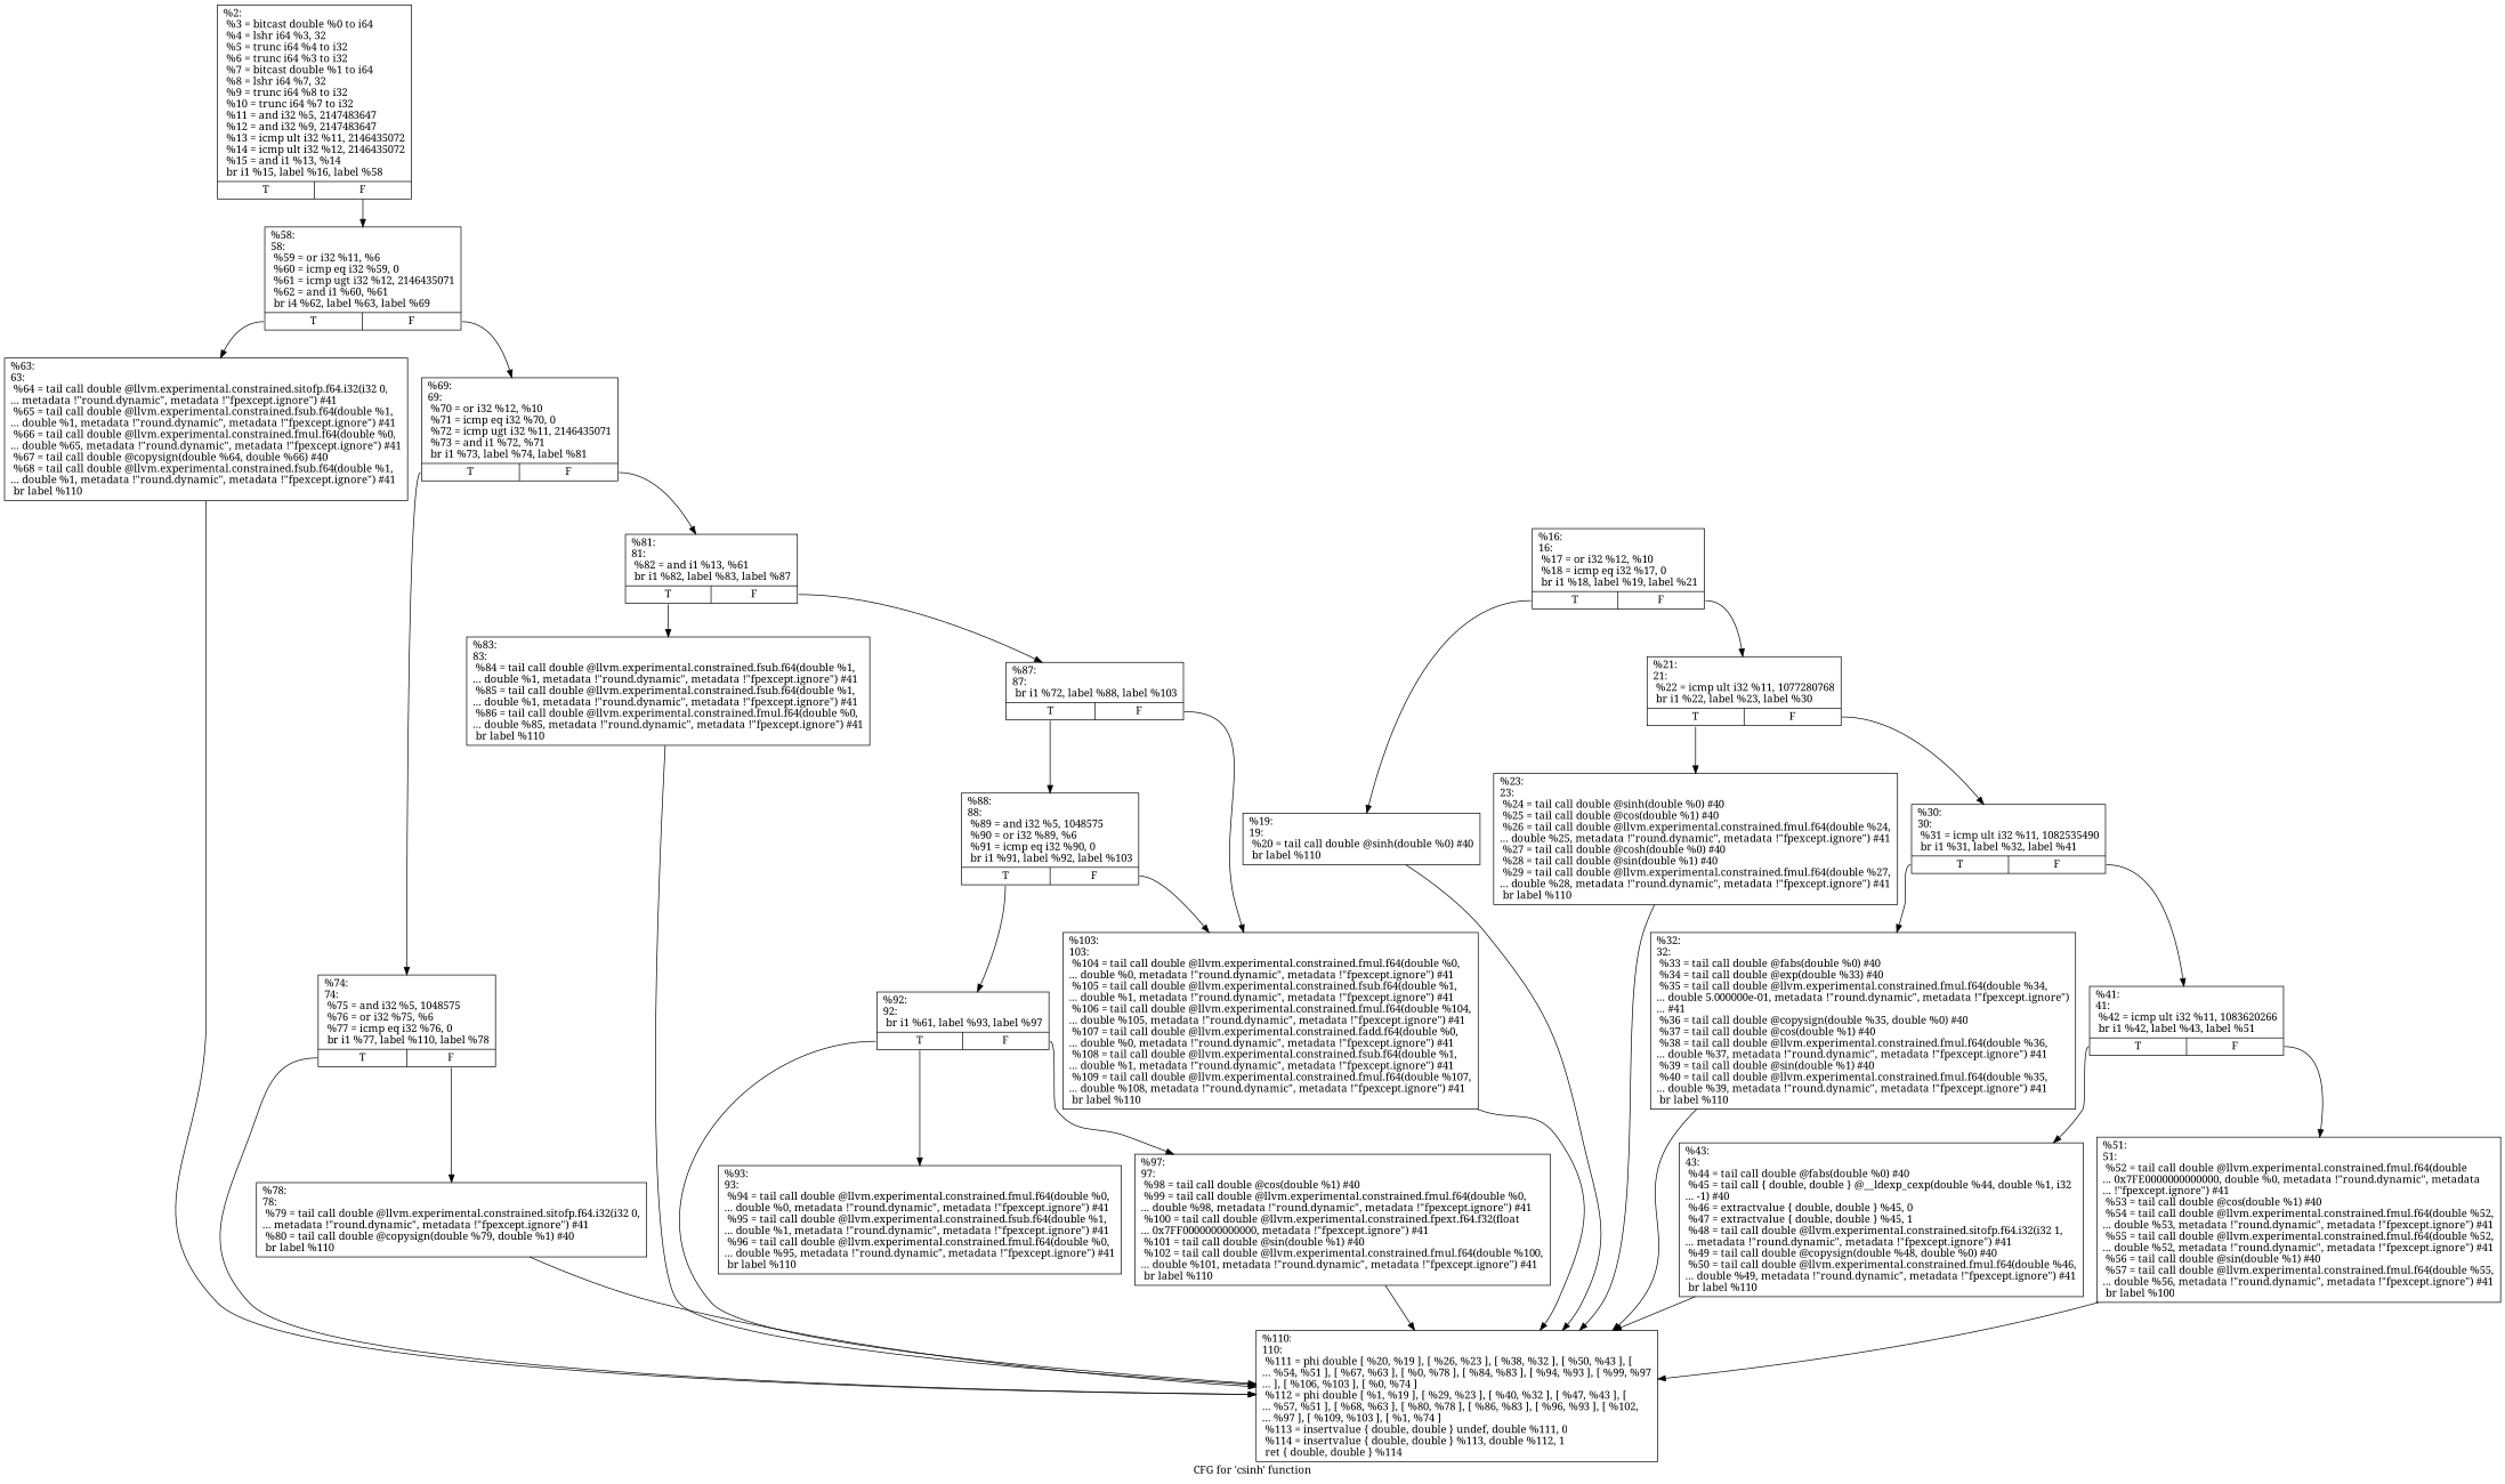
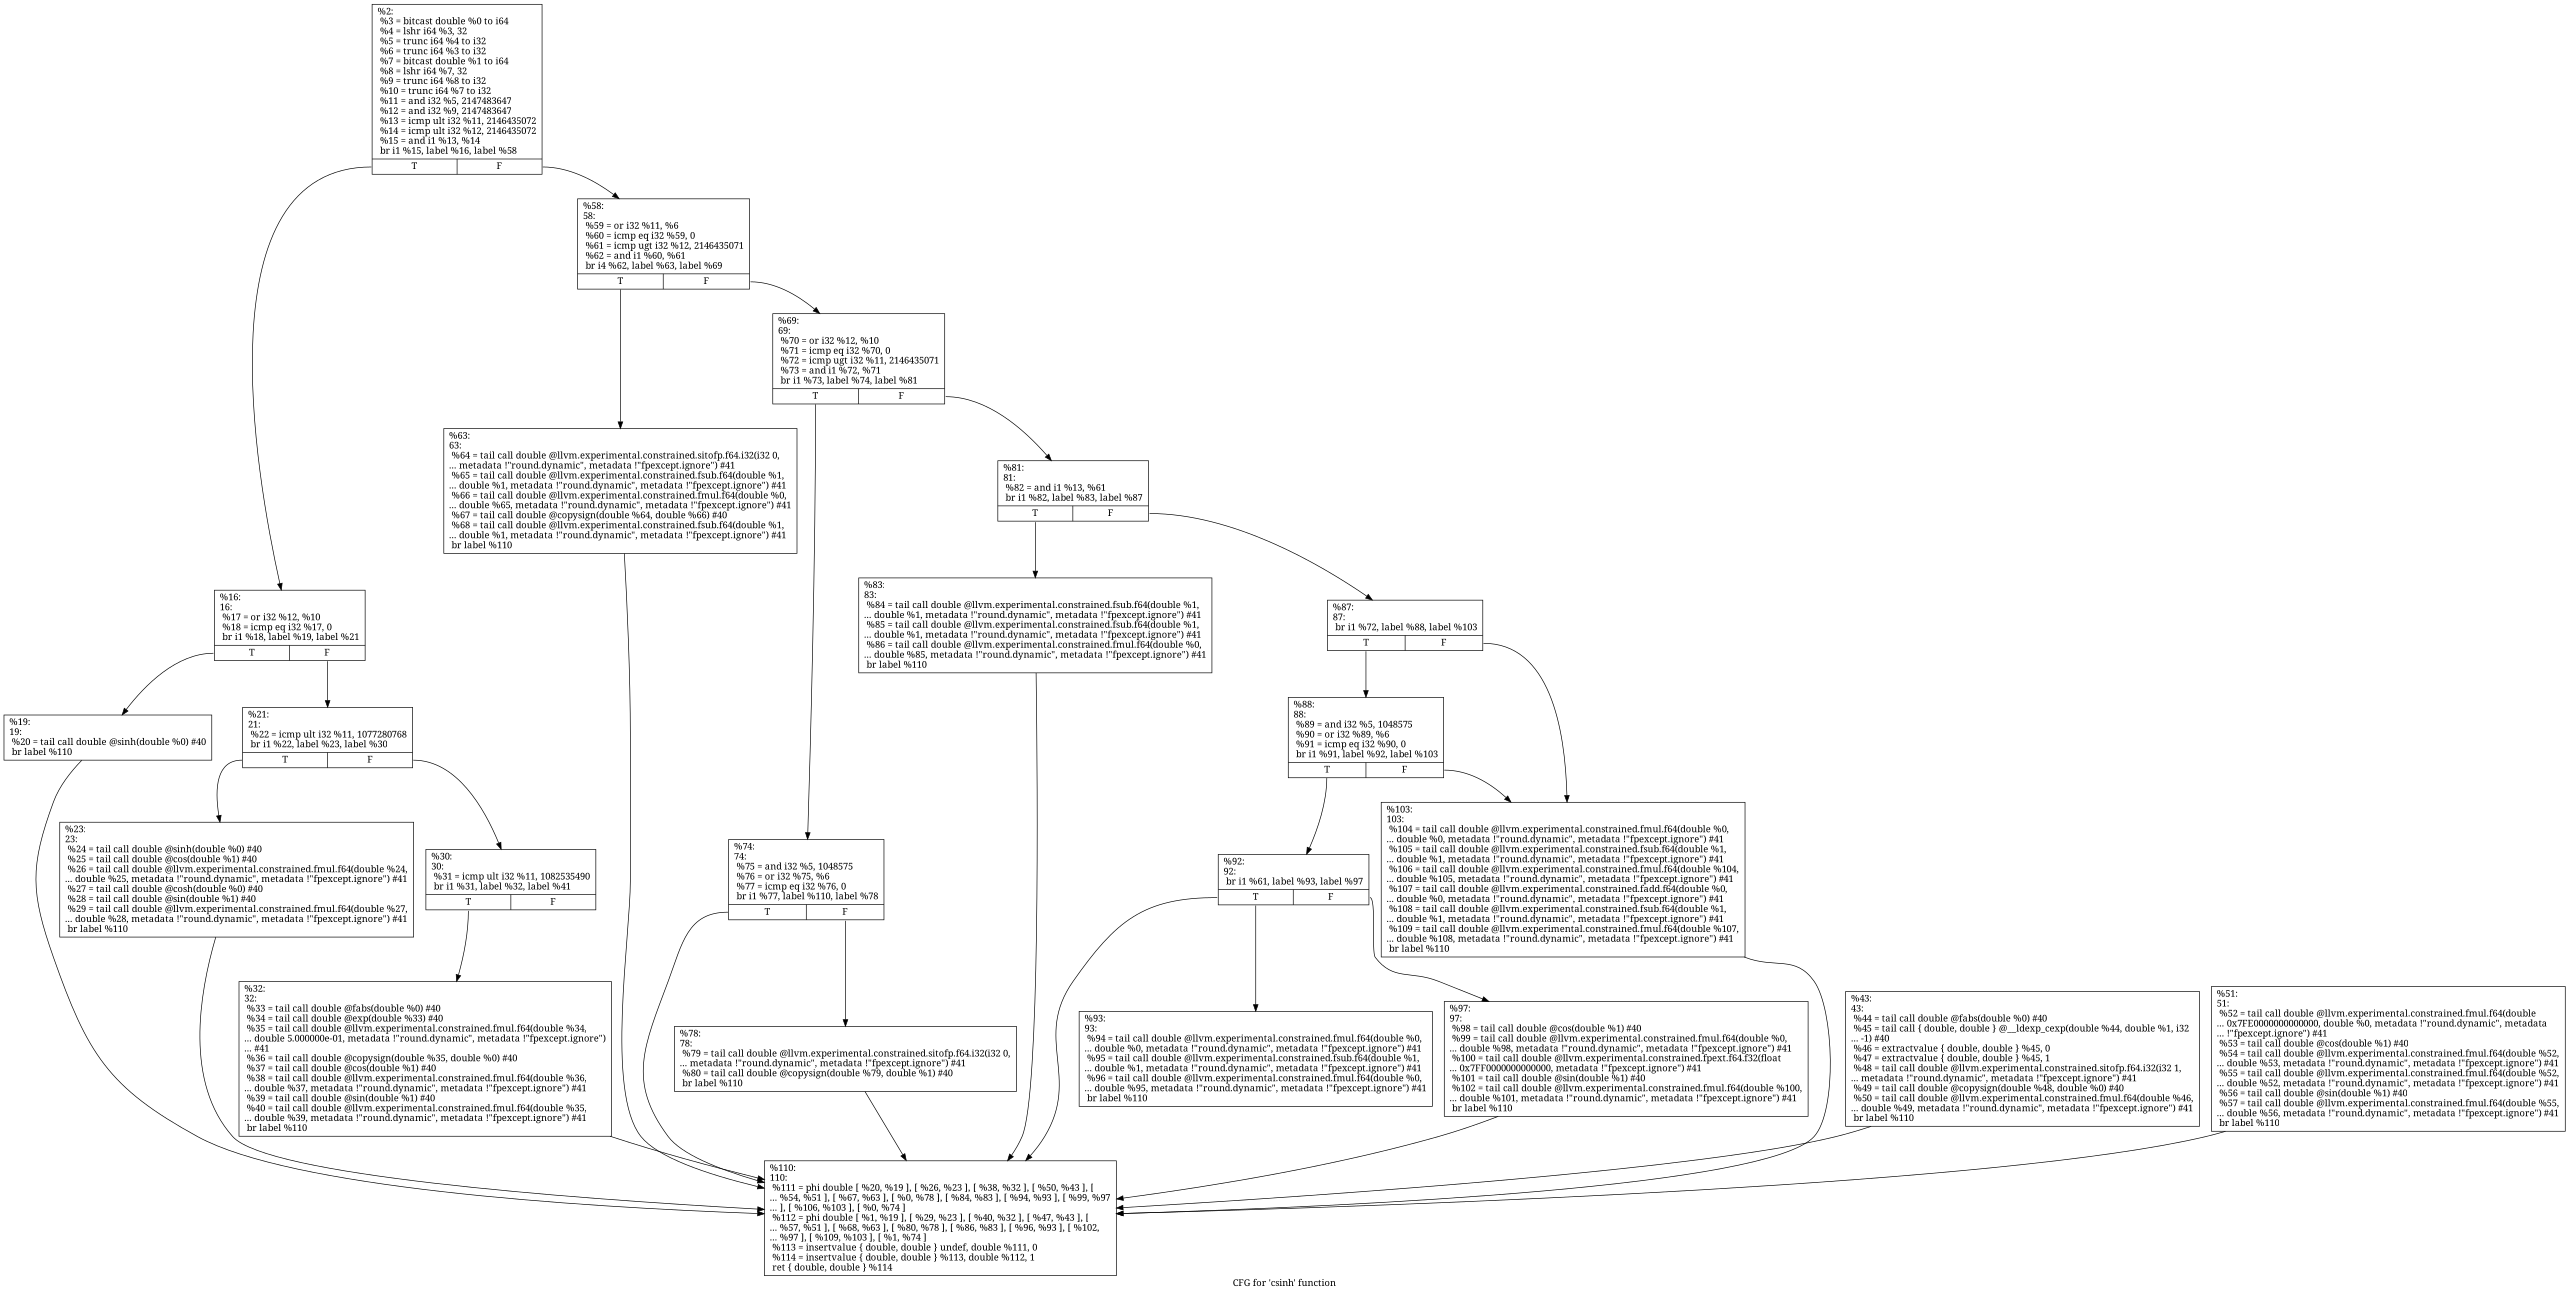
  digraph {
    fontname="Noto Serif"
    label="CFG for 'csinh' function"
    node [fontname="Noto Serif" shape=record]
    edge [fontname="Noto Serif" tailport=s0]
    n1 [label="{%2:\l  %3 = bitcast double %0 to i64\l  %4 = lshr i64 %3, 32\l  %5 = trunc i64 %4 to i32\l  %6 = trunc i64 %3 to i32\l  %7 = bitcast double %1 to i64\l  %8 = lshr i64 %7, 32\l  %9 = trunc i64 %8 to i32\l  %10 = trunc i64 %7 to i32\l  %11 = and i32 %5, 2147483647\l  %12 = and i32 %9, 2147483647\l  %13 = icmp ult i32 %11, 2146435072\l  %14 = icmp ult i32 %12, 2146435072\l  %15 = and i1 %13, %14\l  br i1 %15, label %16, label %58\l|{<s0>T|<s1>F}}"]
    n2 [label="{%16:\l16:                                               \l  %17 = or i32 %12, %10\l  %18 = icmp eq i32 %17, 0\l  br i1 %18, label %19, label %21\l|{<s0>T|<s1>F}}"]
    n3 [label="{%58:\l58:                                               \l  %59 = or i32 %11, %6\l  %60 = icmp eq i32 %59, 0\l  %61 = icmp ugt i32 %12, 2146435071\l  %62 = and i1 %60, %61\l  br i4 %62, label %63, label %69\l|{<s0>T|<s1>F}}"]
    n4 [label="{%19:\l19:                                               \l  %20 = tail call double @sinh(double %0) #40\l  br label %110\l}"]
    n5 [label="{%21:\l21:                                               \l  %22 = icmp ult i32 %11, 1077280768\l  br i1 %22, label %23, label %30\l|{<s0>T|<s1>F}}"]
    n6 [label="{%63:\l63:                                               \l  %64 = tail call double @llvm.experimental.constrained.sitofp.f64.i32(i32 0,\l... metadata !\"round.dynamic\", metadata !\"fpexcept.ignore\") #41\l  %65 = tail call double @llvm.experimental.constrained.fsub.f64(double %1,\l... double %1, metadata !\"round.dynamic\", metadata !\"fpexcept.ignore\") #41\l  %66 = tail call double @llvm.experimental.constrained.fmul.f64(double %0,\l... double %65, metadata !\"round.dynamic\", metadata !\"fpexcept.ignore\") #41\l  %67 = tail call double @copysign(double %64, double %66) #40\l  %68 = tail call double @llvm.experimental.constrained.fsub.f64(double %1,\l... double %1, metadata !\"round.dynamic\", metadata !\"fpexcept.ignore\") #41\l  br label %110\l}"]
    n7 [label="{%69:\l69:                                               \l  %70 = or i32 %12, %10\l  %71 = icmp eq i32 %70, 0\l  %72 = icmp ugt i32 %11, 2146435071\l  %73 = and i1 %72, %71\l  br i1 %73, label %74, label %81\l|{<s0>T|<s1>F}}"]
    n8 [label="{%110:\l110:                                              \l  %111 = phi double [ %20, %19 ], [ %26, %23 ], [ %38, %32 ], [ %50, %43 ], [\l... %54, %51 ], [ %67, %63 ], [ %0, %78 ], [ %84, %83 ], [ %94, %93 ], [ %99, %97\l... ], [ %106, %103 ], [ %0, %74 ]\l  %112 = phi double [ %1, %19 ], [ %29, %23 ], [ %40, %32 ], [ %47, %43 ], [\l... %57, %51 ], [ %68, %63 ], [ %80, %78 ], [ %86, %83 ], [ %96, %93 ], [ %102,\l... %97 ], [ %109, %103 ], [ %1, %74 ]\l  %113 = insertvalue \{ double, double \} undef, double %111, 0\l  %114 = insertvalue \{ double, double \} %113, double %112, 1\l  ret \{ double, double \} %114\l}"]
    n9 [label="{%23:\l23:                                               \l  %24 = tail call double @sinh(double %0) #40\l  %25 = tail call double @cos(double %1) #40\l  %26 = tail call double @llvm.experimental.constrained.fmul.f64(double %24,\l... double %25, metadata !\"round.dynamic\", metadata !\"fpexcept.ignore\") #41\l  %27 = tail call double @cosh(double %0) #40\l  %28 = tail call double @sin(double %1) #40\l  %29 = tail call double @llvm.experimental.constrained.fmul.f64(double %27,\l... double %28, metadata !\"round.dynamic\", metadata !\"fpexcept.ignore\") #41\l  br label %110\l}"]
    n10 [label="{%30:\l30:                                               \l  %31 = icmp ult i32 %11, 1082535490\l  br i1 %31, label %32, label %41\l|{<s0>T|<s1>F}}"]
    n11 [label="{%74:\l74:                                               \l  %75 = and i32 %5, 1048575\l  %76 = or i32 %75, %6\l  %77 = icmp eq i32 %76, 0\l  br i1 %77, label %110, label %78\l|{<s0>T|<s1>F}}"]
    n12 [label="{%81:\l81:                                               \l  %82 = and i1 %13, %61\l  br i1 %82, label %83, label %87\l|{<s0>T|<s1>F}}"]
    n13 [label="{%32:\l32:                                               \l  %33 = tail call double @fabs(double %0) #40\l  %34 = tail call double @exp(double %33) #40\l  %35 = tail call double @llvm.experimental.constrained.fmul.f64(double %34,\l... double 5.000000e-01, metadata !\"round.dynamic\", metadata !\"fpexcept.ignore\")\l... #41\l  %36 = tail call double @copysign(double %35, double %0) #40\l  %37 = tail call double @cos(double %1) #40\l  %38 = tail call double @llvm.experimental.constrained.fmul.f64(double %36,\l... double %37, metadata !\"round.dynamic\", metadata !\"fpexcept.ignore\") #41\l  %39 = tail call double @sin(double %1) #40\l  %40 = tail call double @llvm.experimental.constrained.fmul.f64(double %35,\l... double %39, metadata !\"round.dynamic\", metadata !\"fpexcept.ignore\") #41\l  br label %110\l}"]
-   n14 [label="{%41:\l41:                                               \l  %42 = icmp ult i32 %11, 1083620266\l  br i1 %42, label %43, label %51\l|{<s0>T|<s1>F}}"]
    n15 [label="{%43:\l43:                                               \l  %44 = tail call double @fabs(double %0) #40\l  %45 = tail call \{ double, double \} @__ldexp_cexp(double %44, double %1, i32\l... -1) #40\l  %46 = extractvalue \{ double, double \} %45, 0\l  %47 = extractvalue \{ double, double \} %45, 1\l  %48 = tail call double @llvm.experimental.constrained.sitofp.f64.i32(i32 1,\l... metadata !\"round.dynamic\", metadata !\"fpexcept.ignore\") #41\l  %49 = tail call double @copysign(double %48, double %0) #40\l  %50 = tail call double @llvm.experimental.constrained.fmul.f64(double %46,\l... double %49, metadata !\"round.dynamic\", metadata !\"fpexcept.ignore\") #41\l  br label %110\l}"]
-   n16 [label="{%51:\l51:                                               \l  %52 = tail call double @llvm.experimental.constrained.fmul.f64(double\l... 0x7FE0000000000000, double %0, metadata !\"round.dynamic\", metadata\l... !\"fpexcept.ignore\") #41\l  %53 = tail call double @cos(double %1) #40\l  %54 = tail call double @llvm.experimental.constrained.fmul.f64(double %52,\l... double %53, metadata !\"round.dynamic\", metadata !\"fpexcept.ignore\") #41\l  %55 = tail call double @llvm.experimental.constrained.fmul.f64(double %52,\l... double %52, metadata !\"round.dynamic\", metadata !\"fpexcept.ignore\") #41\l  %56 = tail call double @sin(double %1) #40\l  %57 = tail call double @llvm.experimental.constrained.fmul.f64(double %55,\l... double %56, metadata !\"round.dynamic\", metadata !\"fpexcept.ignore\") #41\l  br label %100\l}"]
+   n16 [label="{%51:\l51:                                               \l  %52 = tail call double @llvm.experimental.constrained.fmul.f64(double\l... 0x7FE0000000000000, double %0, metadata !\"round.dynamic\", metadata\l... !\"fpexcept.ignore\") #41\l  %53 = tail call double @cos(double %1) #40\l  %54 = tail call double @llvm.experimental.constrained.fmul.f64(double %52,\l... double %53, metadata !\"round.dynamic\", metadata !\"fpexcept.ignore\") #41\l  %55 = tail call double @llvm.experimental.constrained.fmul.f64(double %52,\l... double %52, metadata !\"round.dynamic\", metadata !\"fpexcept.ignore\") #41\l  %56 = tail call double @sin(double %1) #40\l  %57 = tail call double @llvm.experimental.constrained.fmul.f64(double %55,\l... double %56, metadata !\"round.dynamic\", metadata !\"fpexcept.ignore\") #41\l  br label %110\l}"]
    n17 [label="{%78:\l78:                                               \l  %79 = tail call double @llvm.experimental.constrained.sitofp.f64.i32(i32 0,\l... metadata !\"round.dynamic\", metadata !\"fpexcept.ignore\") #41\l  %80 = tail call double @copysign(double %79, double %1) #40\l  br label %110\l}"]
    n18 [label="{%83:\l83:                                               \l  %84 = tail call double @llvm.experimental.constrained.fsub.f64(double %1,\l... double %1, metadata !\"round.dynamic\", metadata !\"fpexcept.ignore\") #41\l  %85 = tail call double @llvm.experimental.constrained.fsub.f64(double %1,\l... double %1, metadata !\"round.dynamic\", metadata !\"fpexcept.ignore\") #41\l  %86 = tail call double @llvm.experimental.constrained.fmul.f64(double %0,\l... double %85, metadata !\"round.dynamic\", metadata !\"fpexcept.ignore\") #41\l  br label %110\l}"]
    n19 [label="{%87:\l87:                                               \l  br i1 %72, label %88, label %103\l|{<s0>T|<s1>F}}"]
    n20 [label="{%88:\l88:                                               \l  %89 = and i32 %5, 1048575\l  %90 = or i32 %89, %6\l  %91 = icmp eq i32 %90, 0\l  br i1 %91, label %92, label %103\l|{<s0>T|<s1>F}}"]
    n21 [label="{%103:\l103:                                              \l  %104 = tail call double @llvm.experimental.constrained.fmul.f64(double %0,\l... double %0, metadata !\"round.dynamic\", metadata !\"fpexcept.ignore\") #41\l  %105 = tail call double @llvm.experimental.constrained.fsub.f64(double %1,\l... double %1, metadata !\"round.dynamic\", metadata !\"fpexcept.ignore\") #41\l  %106 = tail call double @llvm.experimental.constrained.fmul.f64(double %104,\l... double %105, metadata !\"round.dynamic\", metadata !\"fpexcept.ignore\") #41\l  %107 = tail call double @llvm.experimental.constrained.fadd.f64(double %0,\l... double %0, metadata !\"round.dynamic\", metadata !\"fpexcept.ignore\") #41\l  %108 = tail call double @llvm.experimental.constrained.fsub.f64(double %1,\l... double %1, metadata !\"round.dynamic\", metadata !\"fpexcept.ignore\") #41\l  %109 = tail call double @llvm.experimental.constrained.fmul.f64(double %107,\l... double %108, metadata !\"round.dynamic\", metadata !\"fpexcept.ignore\") #41\l  br label %110\l}"]
    n22 [label="{%92:\l92:                                               \l  br i1 %61, label %93, label %97\l|{<s0>T|<s1>F}}"]
    n23 [label="{%93:\l93:                                               \l  %94 = tail call double @llvm.experimental.constrained.fmul.f64(double %0,\l... double %0, metadata !\"round.dynamic\", metadata !\"fpexcept.ignore\") #41\l  %95 = tail call double @llvm.experimental.constrained.fsub.f64(double %1,\l... double %1, metadata !\"round.dynamic\", metadata !\"fpexcept.ignore\") #41\l  %96 = tail call double @llvm.experimental.constrained.fmul.f64(double %0,\l... double %95, metadata !\"round.dynamic\", metadata !\"fpexcept.ignore\") #41\l  br label %110\l}"]
    n24 [label="{%97:\l97:                                               \l  %98 = tail call double @cos(double %1) #40\l  %99 = tail call double @llvm.experimental.constrained.fmul.f64(double %0,\l... double %98, metadata !\"round.dynamic\", metadata !\"fpexcept.ignore\") #41\l  %100 = tail call double @llvm.experimental.constrained.fpext.f64.f32(float\l... 0x7FF0000000000000, metadata !\"fpexcept.ignore\") #41\l  %101 = tail call double @sin(double %1) #40\l  %102 = tail call double @llvm.experimental.constrained.fmul.f64(double %100,\l... double %101, metadata !\"round.dynamic\", metadata !\"fpexcept.ignore\") #41\l  br label %110\l}"]
+   n1 -> n2
    n1 -> n3 [tailport=s1]
    n2 -> n4
    n2 -> n5 [tailport=s1]
    n3 -> n6
    n3 -> n7 [tailport=s1]
    n4 -> n8
    n5 -> n9
    n5 -> n10 [tailport=s1]
    n6 -> n8
    n7 -> n11
    n7 -> n12 [tailport=s1]
    n9 -> n8
    n10 -> n13
-   n10 -> n14 [tailport=s1]
    n11 -> n8
    n11 -> n17 [tailport=s1]
    n12 -> n18
    n12 -> n19 [tailport=s1]
    n13 -> n8
-   n14 -> n15
-   n14 -> n16 [tailport=s1]
    n15 -> n8
    n16 -> n8
    n17 -> n8
    n18 -> n8
    n19 -> n20
    n19 -> n21 [tailport=s1]
    n20 -> n21 [tailport=s1]
    n20 -> n22
    n21 -> n8
    n22 -> n8
    n22 -> n23
    n22 -> n24 [tailport=s1]
    n24 -> n8
  }
